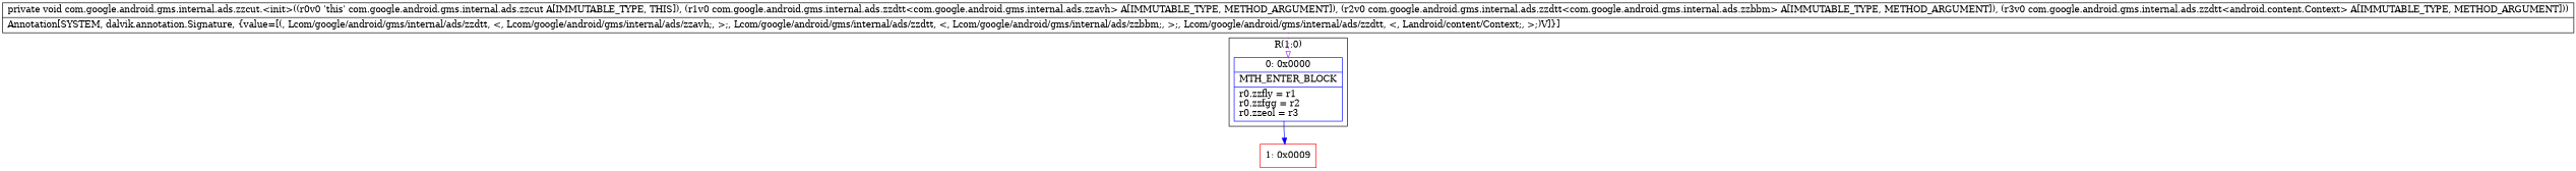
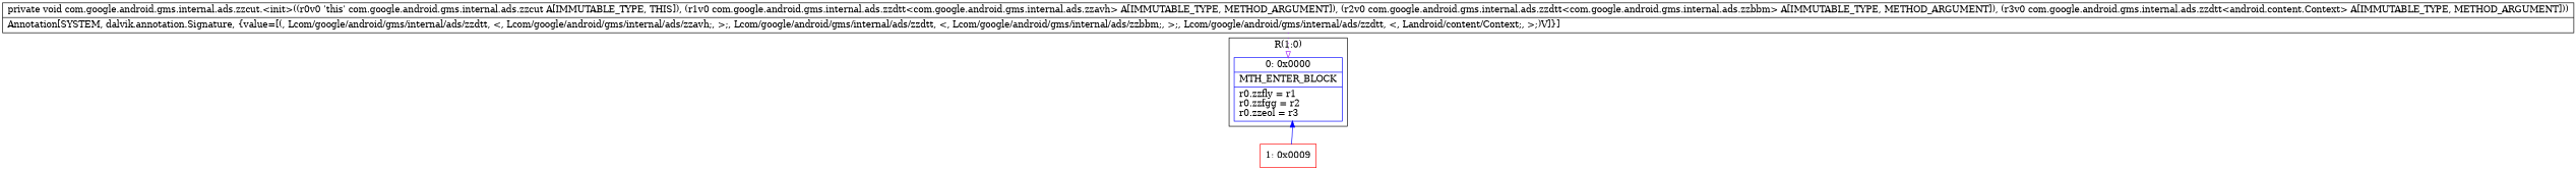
  digraph {
    node [shape=record]
    n1 [color=blue label="{0\:\ 0x0000|MTH_ENTER_BLOCK\l|r0.zzfly = r1\lr0.zzfgg = r2\lr0.zzeol = r3\l}"]
    n2 [color=red label="{1\:\ 0x0009}"]
    n3 [label="{private void com.google.android.gms.internal.ads.zzcut.\<init\>((r0v0 'this' com.google.android.gms.internal.ads.zzcut A[IMMUTABLE_TYPE, THIS]), (r1v0 com.google.android.gms.internal.ads.zzdtt\<com.google.android.gms.internal.ads.zzavh\> A[IMMUTABLE_TYPE, METHOD_ARGUMENT]), (r2v0 com.google.android.gms.internal.ads.zzdtt\<com.google.android.gms.internal.ads.zzbbm\> A[IMMUTABLE_TYPE, METHOD_ARGUMENT]), (r3v0 com.google.android.gms.internal.ads.zzdtt\<android.content.Context\> A[IMMUTABLE_TYPE, METHOD_ARGUMENT]))  | Annotation[SYSTEM, dalvik.annotation.Signature, \{value=[(, Lcom\/google\/android\/gms\/internal\/ads\/zzdtt, \<, Lcom\/google\/android\/gms\/internal\/ads\/zzavh;, \>;, Lcom\/google\/android\/gms\/internal\/ads\/zzdtt, \<, Lcom\/google\/android\/gms\/internal\/ads\/zzbbm;, \>;, Lcom\/google\/android\/gms\/internal\/ads\/zzdtt, \<, Landroid\/content\/Context;, \>;)V]\}]\l}"]
    subgraph cluster_1 {
      label="R(1:0)"
      n1
    }
-   n1 -> n2 [color=blue style=solid arrowhead=normal]
+   n2 -> n1 [color=blue style=solid arrowhead=normal]
    n3 -> n1 [color=purple style=dotted arrowhead=onormal]
  }
